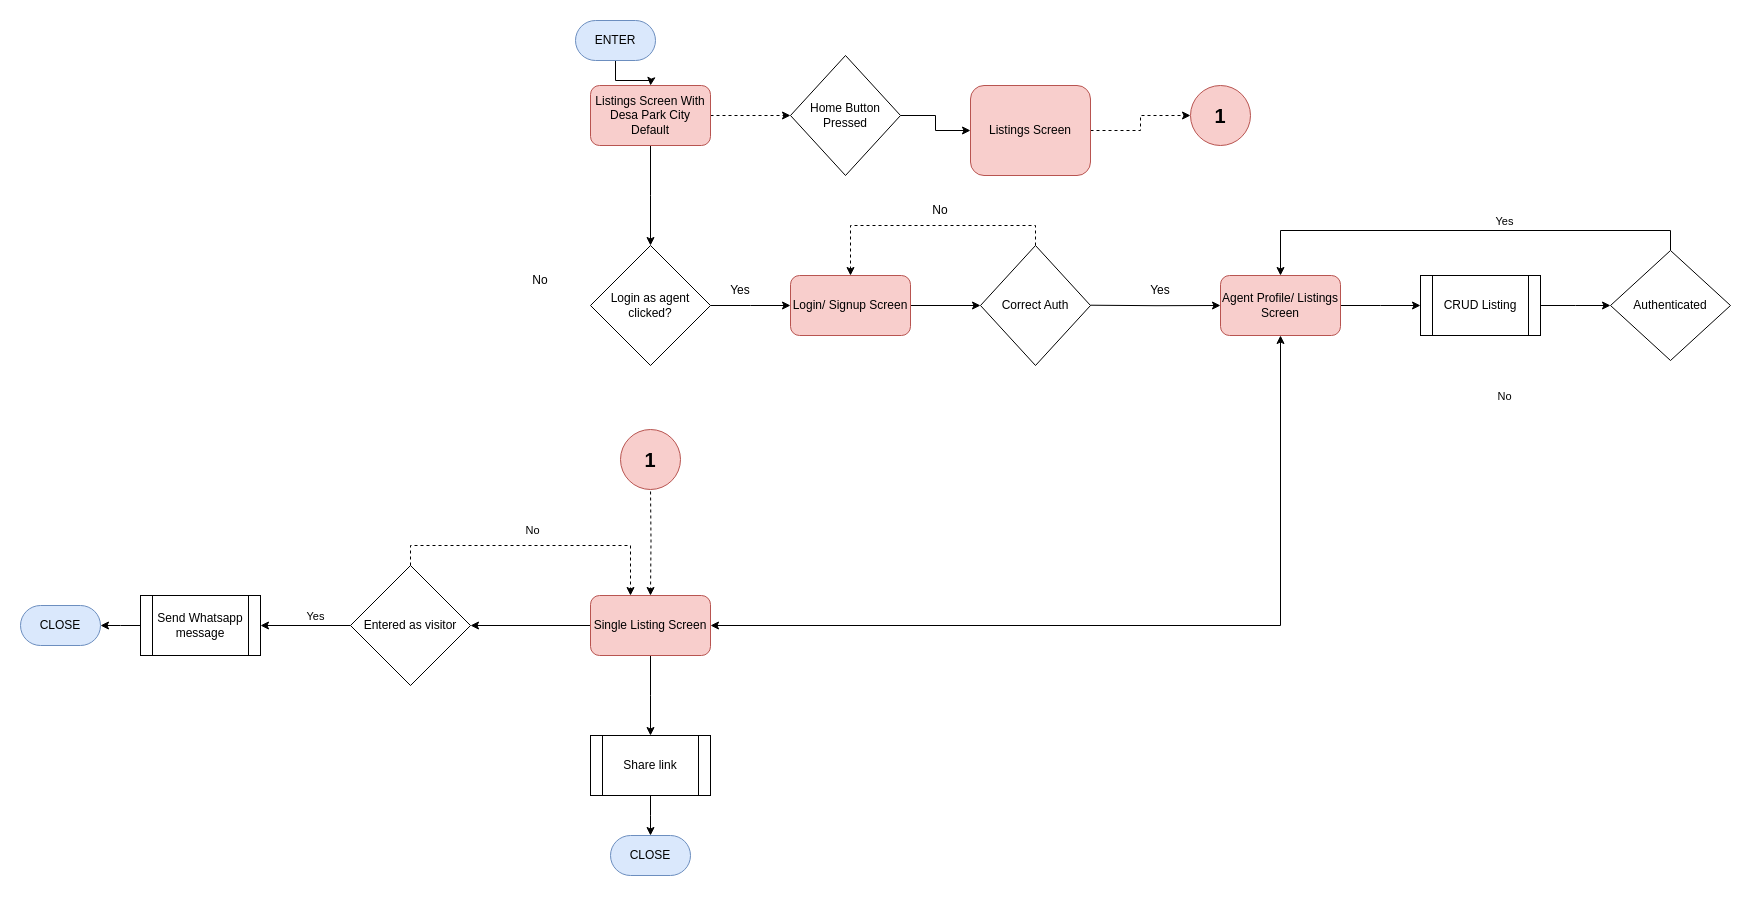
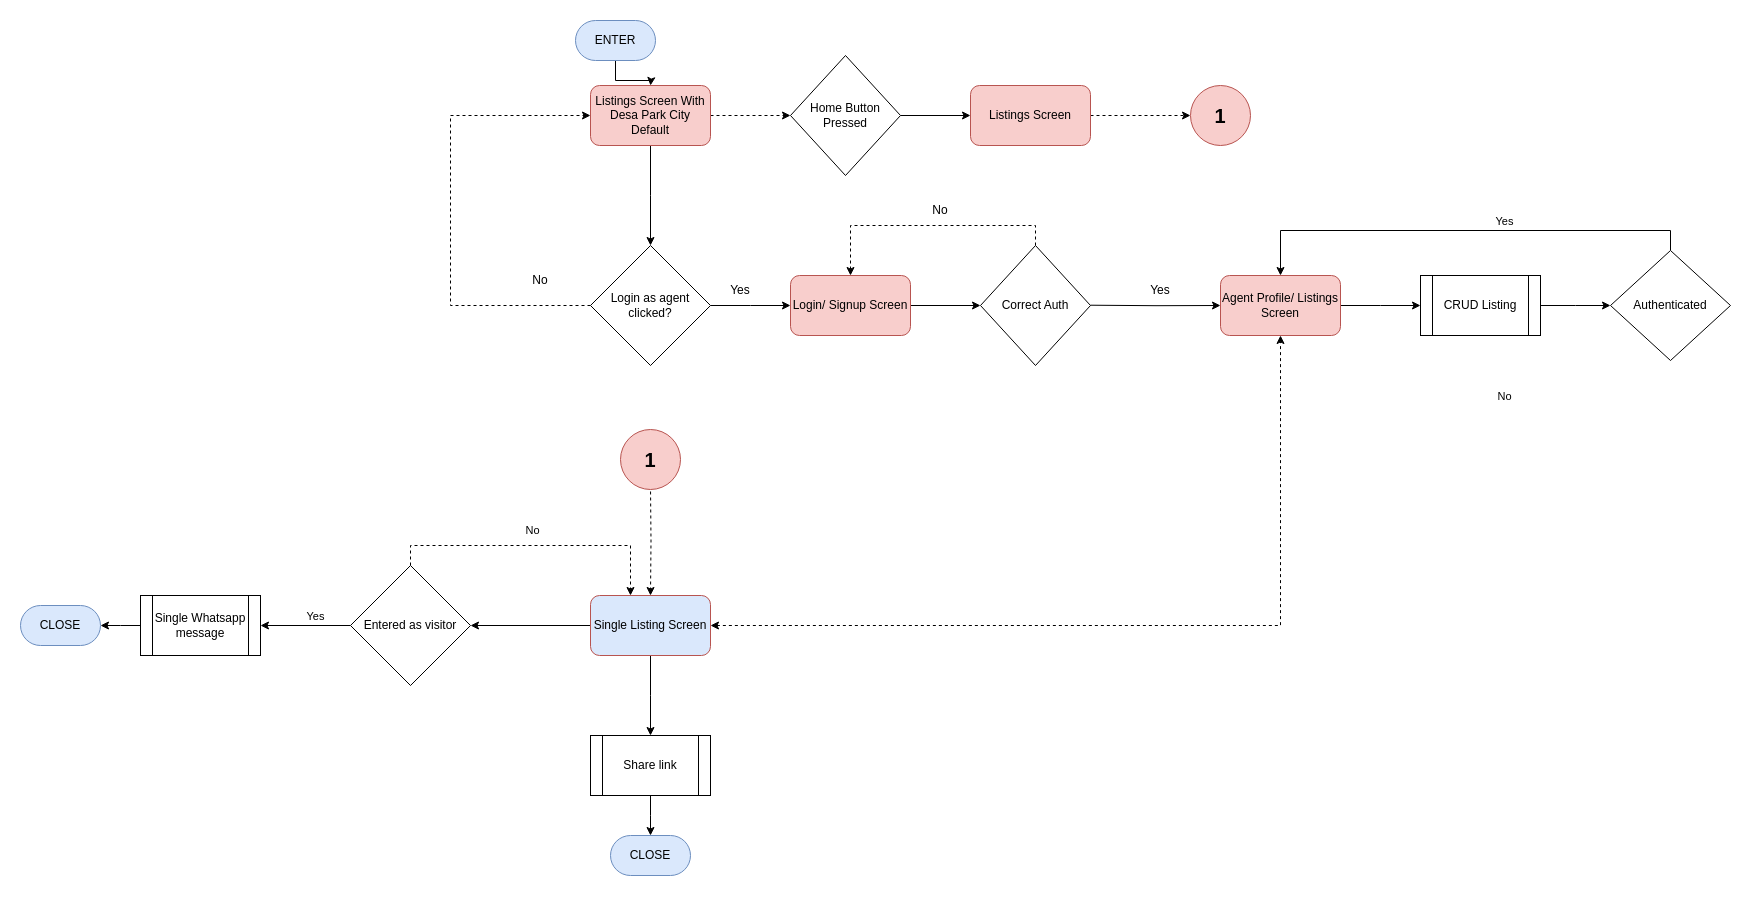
  <mxCell id="0" />
  <mxCell id="1" parent="0" />
  <mxCell id="2" style="edgeStyle=orthogonalEdgeStyle;rounded=0;orthogonalLoop=1;jettySize=auto;html=1;" parent="1" source="3" edge="1"><mxGeometry relative="1" as="geometry"><mxPoint x="650" y="85" as="targetPoint" /></mxGeometry></mxCell>
  <mxCell id="3" value="ENTER" style="rounded=1;whiteSpace=wrap;html=1;fontSize=12;glass=0;strokeWidth=1;shadow=0;arcSize=50;fillColor=#dae8fc;strokeColor=#6c8ebf;" parent="1" vertex="1"><mxGeometry x="575" y="20" width="80" height="40" as="geometry" /></mxCell>
  <mxCell id="4" style="edgeStyle=orthogonalEdgeStyle;rounded=0;orthogonalLoop=1;jettySize=auto;html=1;" parent="1" source="6" edge="1"><mxGeometry relative="1" as="geometry"><mxPoint x="650" y="245" as="targetPoint" /></mxGeometry></mxCell>
  <mxCell id="5" style="edgeStyle=orthogonalEdgeStyle;rounded=0;orthogonalLoop=1;jettySize=auto;html=1;dashed=1;" edge="1" parent="1" source="6"><mxGeometry relative="1" as="geometry"><mxPoint x="790" y="115" as="targetPoint" /></mxGeometry></mxCell>
  <mxCell id="6" value="Listings Screen With Desa Park City Default" style="rounded=1;whiteSpace=wrap;html=1;fillColor=#f8cecc;strokeColor=#b85450;" parent="1" vertex="1"><mxGeometry x="590" y="85" width="120" height="60" as="geometry" /></mxCell>
  <mxCell id="7" style="edgeStyle=orthogonalEdgeStyle;rounded=0;orthogonalLoop=1;jettySize=auto;html=1;" parent="1" source="9" edge="1"><mxGeometry relative="1" as="geometry"><mxPoint x="790" y="305" as="targetPoint" /></mxGeometry></mxCell>
+ <mxCell id="8" style="edgeStyle=orthogonalEdgeStyle;rounded=0;orthogonalLoop=1;jettySize=auto;html=1;dashed=1;entryX=0;entryY=0.5;entryDx=0;entryDy=0;" parent="1" source="9" edge="1" target="6"><mxGeometry relative="1" as="geometry"><mxPoint x="650" y="445" as="targetPoint" /><Array as="points"><mxPoint y="305" x="450" /><mxPoint y="115" x="450" /></Array></mxGeometry></mxCell>
  <mxCell id="9" value="Login as agent clicked?" style="rhombus;whiteSpace=wrap;html=1;" parent="1" vertex="1"><mxGeometry x="590" y="245" width="120" height="120" as="geometry" /></mxCell>
  <mxCell id="10" value="Yes" style="text;html=1;strokeColor=none;fillColor=none;align=center;verticalAlign=middle;whiteSpace=wrap;rounded=0;" parent="1" vertex="1"><mxGeometry x="710" y="275" width="60" height="30" as="geometry" /></mxCell>
  <mxCell id="11" value="No" style="text;html=1;strokeColor=none;fillColor=none;align=center;verticalAlign=middle;whiteSpace=wrap;rounded=0;" parent="1" vertex="1"><mxGeometry x="510" y="265" width="60" height="30" as="geometry" /></mxCell>
  <mxCell id="12" style="edgeStyle=orthogonalEdgeStyle;rounded=0;orthogonalLoop=1;jettySize=auto;html=1;" parent="1" source="13" edge="1"><mxGeometry relative="1" as="geometry"><mxPoint x="1420" y="305" as="targetPoint" /></mxGeometry></mxCell>
  <mxCell id="13" value="Agent Profile/ Listings Screen" style="rounded=1;whiteSpace=wrap;html=1;glass=0;fillColor=#f8cecc;strokeColor=#b85450;" parent="1" vertex="1"><mxGeometry x="1220" y="275" width="120" height="60" as="geometry" /></mxCell>
  <mxCell id="14" value="Yes" style="text;html=1;strokeColor=none;fillColor=none;align=center;verticalAlign=middle;whiteSpace=wrap;rounded=0;" parent="1" vertex="1"><mxGeometry x="1130" y="275" width="60" height="30" as="geometry" /></mxCell>
  <mxCell id="15" value="No" style="text;html=1;strokeColor=none;fillColor=none;align=center;verticalAlign=middle;whiteSpace=wrap;rounded=0;" parent="1" vertex="1"><mxGeometry x="910" y="195" width="60" height="30" as="geometry" /></mxCell>
- <mxCell id="16" style="edgeStyle=orthogonalEdgeStyle;rounded=0;orthogonalLoop=1;jettySize=auto;html=1;entryX=0.5;entryY=1;entryDx=0;entryDy=0;startArrow=classic;startFill=1;" parent="1" source="19" target="13" edge="1"><mxGeometry relative="1" as="geometry" /></mxCell>
+ <mxCell id="16" style="edgeStyle=orthogonalEdgeStyle;rounded=0;orthogonalLoop=1;jettySize=auto;html=1;entryX=0.5;entryY=1;entryDx=0;entryDy=0;startArrow=classic;startFill=1;dashed=1;" parent="1" source="19" target="13" edge="1"><mxGeometry relative="1" as="geometry" /></mxCell>
  <mxCell id="17" style="edgeStyle=orthogonalEdgeStyle;rounded=0;orthogonalLoop=1;jettySize=auto;html=1;startArrow=none;startFill=0;endArrow=classic;endFill=1;" parent="1" source="19" edge="1"><mxGeometry relative="1" as="geometry"><mxPoint x="650" y="735" as="targetPoint" /></mxGeometry></mxCell>
  <mxCell id="18" style="edgeStyle=orthogonalEdgeStyle;rounded=0;orthogonalLoop=1;jettySize=auto;html=1;startArrow=none;startFill=0;endArrow=classic;endFill=1;" parent="1" source="19" edge="1"><mxGeometry relative="1" as="geometry"><mxPoint x="470" y="625" as="targetPoint" /></mxGeometry></mxCell>
- <mxCell id="19" value="Single Listing Screen" style="rounded=1;whiteSpace=wrap;html=1;fillColor=#f8cecc;strokeColor=#b85450;" parent="1" vertex="1"><mxGeometry x="590" y="595" width="120" height="60" as="geometry" /></mxCell>
+ <mxCell id="19" value="Single Listing Screen" style="rounded=1;whiteSpace=wrap;html=1;fillColor=#dae8fc;strokeColor=#b85450;" parent="1" vertex="1"><mxGeometry x="590" y="595" width="120" height="60" as="geometry" /></mxCell>
  <mxCell id="20" style="edgeStyle=orthogonalEdgeStyle;rounded=0;orthogonalLoop=1;jettySize=auto;html=1;" parent="1" source="21" edge="1"><mxGeometry relative="1" as="geometry"><mxPoint x="1610" y="305" as="targetPoint" /></mxGeometry></mxCell>
  <mxCell id="21" value="CRUD Listing" style="shape=process;whiteSpace=wrap;html=1;backgroundOutline=1;glass=0;sketch=0;" parent="1" vertex="1"><mxGeometry x="1420" y="275" width="120" height="60" as="geometry" /></mxCell>
  <mxCell id="22" style="edgeStyle=orthogonalEdgeStyle;rounded=0;orthogonalLoop=1;jettySize=auto;html=1;exitX=0.5;exitY=0;exitDx=0;exitDy=0;" parent="1" source="24" edge="1"><mxGeometry relative="1" as="geometry"><mxPoint x="1280" y="275" as="targetPoint" /><Array as="points"><mxPoint x="1670" y="230" /><mxPoint x="1280" y="230" /><mxPoint x="1280" y="275" /></Array></mxGeometry></mxCell>
  <mxCell id="23" value="Yes" style="edgeLabel;html=1;align=center;verticalAlign=middle;resizable=0;points=[];" parent="22" vertex="1" connectable="0"><mxGeometry x="-0.176" relative="1" as="geometry"><mxPoint y="-10" as="offset" /></mxGeometry></mxCell>
  <mxCell id="24" value="Authenticated" style="rhombus;whiteSpace=wrap;html=1;glass=0;sketch=0;" parent="1" vertex="1"><mxGeometry x="1610" y="250" width="120" height="110" as="geometry" /></mxCell>
  <mxCell id="25" value="No" style="edgeLabel;html=1;align=center;verticalAlign=middle;resizable=0;points=[];" parent="1" vertex="1" connectable="0"><mxGeometry x="1330" y="365" as="geometry"><mxPoint x="173" y="30" as="offset" /></mxGeometry></mxCell>
  <mxCell id="26" style="edgeStyle=orthogonalEdgeStyle;rounded=0;orthogonalLoop=1;jettySize=auto;html=1;startArrow=none;startFill=0;endArrow=classic;endFill=1;" parent="1" source="27" edge="1"><mxGeometry relative="1" as="geometry"><mxPoint x="650" y="835" as="targetPoint" /></mxGeometry></mxCell>
  <mxCell id="27" value="Share link" style="shape=process;whiteSpace=wrap;html=1;backgroundOutline=1;glass=0;sketch=0;" parent="1" vertex="1"><mxGeometry x="590" y="735" width="120" height="60" as="geometry" /></mxCell>
  <mxCell id="28" style="edgeStyle=orthogonalEdgeStyle;rounded=0;orthogonalLoop=1;jettySize=auto;html=1;startArrow=none;startFill=0;endArrow=classic;endFill=1;" parent="1" edge="1"><mxGeometry relative="1" as="geometry"><mxPoint x="350" y="625" as="sourcePoint" /><mxPoint x="260" y="625" as="targetPoint" /></mxGeometry></mxCell>
  <mxCell id="29" value="Yes" style="edgeLabel;html=1;align=center;verticalAlign=middle;resizable=0;points=[];" parent="28" vertex="1" connectable="0"><mxGeometry x="-0.206" y="-1" relative="1" as="geometry"><mxPoint y="-9" as="offset" /></mxGeometry></mxCell>
  <mxCell id="30" style="edgeStyle=orthogonalEdgeStyle;rounded=0;orthogonalLoop=1;jettySize=auto;html=1;startArrow=none;startFill=0;endArrow=classic;endFill=1;exitX=0.5;exitY=0;exitDx=0;exitDy=0;dashed=1;" parent="1" edge="1"><mxGeometry relative="1" as="geometry"><mxPoint x="410" y="565" as="sourcePoint" /><mxPoint x="630" y="595" as="targetPoint" /><Array as="points"><mxPoint x="410" y="545" /><mxPoint x="630" y="545" /><mxPoint x="630" y="595" /></Array></mxGeometry></mxCell>
  <mxCell id="31" style="edgeStyle=orthogonalEdgeStyle;rounded=0;orthogonalLoop=1;jettySize=auto;html=1;startArrow=none;startFill=0;endArrow=classic;endFill=1;" parent="1" source="32" edge="1"><mxGeometry relative="1" as="geometry"><mxPoint x="100" y="625" as="targetPoint" /></mxGeometry></mxCell>
- <mxCell id="32" value="Send Whatsapp message" style="shape=process;whiteSpace=wrap;html=1;backgroundOutline=1;glass=0;sketch=0;" parent="1" vertex="1"><mxGeometry x="140" y="595" width="120" height="60" as="geometry" /></mxCell>
+ <mxCell id="32" value="Single Whatsapp message" style="shape=process;whiteSpace=wrap;html=1;backgroundOutline=1;glass=0;sketch=0;" parent="1" vertex="1"><mxGeometry x="140" y="595" width="120" height="60" as="geometry" /></mxCell>
  <mxCell id="33" value="No" style="edgeLabel;html=1;align=center;verticalAlign=middle;resizable=0;points=[];" parent="1" vertex="1" connectable="0"><mxGeometry x="539.996" y="535" as="geometry"><mxPoint x="-8" y="-6" as="offset" /></mxGeometry></mxCell>
  <mxCell id="34" value="Entered as visitor" style="rhombus;whiteSpace=wrap;html=1;glass=0;sketch=0;" parent="1" vertex="1"><mxGeometry x="350" y="565" width="120" height="120" as="geometry" /></mxCell>
  <mxCell id="35" value="CLOSE" style="rounded=1;whiteSpace=wrap;html=1;fontSize=12;glass=0;strokeWidth=1;shadow=0;arcSize=50;fillColor=#dae8fc;strokeColor=#6c8ebf;" parent="1" vertex="1"><mxGeometry x="20" y="605" width="80" height="40" as="geometry" /></mxCell>
  <mxCell id="36" value="CLOSE" style="rounded=1;whiteSpace=wrap;html=1;fontSize=12;glass=0;strokeWidth=1;shadow=0;arcSize=50;fillColor=#dae8fc;strokeColor=#6c8ebf;" parent="1" vertex="1"><mxGeometry x="610" y="835" width="80" height="40" as="geometry" /></mxCell>
  <mxCell id="37" style="edgeStyle=orthogonalEdgeStyle;rounded=0;orthogonalLoop=1;jettySize=auto;html=1;entryX=0.5;entryY=0;entryDx=0;entryDy=0;exitX=0.5;exitY=0;exitDx=0;exitDy=0;dashed=1;" edge="1" parent="1" source="38" target="40"><mxGeometry relative="1" as="geometry" /></mxCell>
  <mxCell id="38" value="Correct Auth" style="rhombus;whiteSpace=wrap;html=1;glass=0;sketch=0;" vertex="1" parent="1"><mxGeometry x="980" y="245" width="110" height="120" as="geometry" /></mxCell>
  <mxCell id="39" style="edgeStyle=orthogonalEdgeStyle;rounded=0;orthogonalLoop=1;jettySize=auto;html=1;" edge="1" parent="1" source="40" target="38"><mxGeometry relative="1" as="geometry" /></mxCell>
  <mxCell id="40" value="Login/ Signup Screen" style="rounded=1;whiteSpace=wrap;html=1;glass=0;fillColor=#f8cecc;strokeColor=#b85450;" vertex="1" parent="1"><mxGeometry x="790" y="275" width="120" height="60" as="geometry" /></mxCell>
  <mxCell id="41" style="edgeStyle=orthogonalEdgeStyle;rounded=0;orthogonalLoop=1;jettySize=auto;html=1;entryX=0;entryY=0.5;entryDx=0;entryDy=0;" edge="1" parent="1" target="13"><mxGeometry relative="1" as="geometry"><mxPoint x="1170" y="304.71" as="targetPoint" /><mxPoint x="1090" y="304.71" as="sourcePoint" /></mxGeometry></mxCell>
  <mxCell id="42" style="edgeStyle=orthogonalEdgeStyle;rounded=0;orthogonalLoop=1;jettySize=auto;html=1;dashed=0;entryX=0;entryY=0.5;entryDx=0;entryDy=0;" edge="1" parent="1" source="43" target="45"><mxGeometry relative="1" as="geometry"><mxPoint x="965" y="115" as="targetPoint" /></mxGeometry></mxCell>
  <mxCell id="43" value="Home Button Pressed" style="rhombus;whiteSpace=wrap;html=1;glass=0;sketch=0;" vertex="1" parent="1"><mxGeometry x="790" y="55" width="110" height="120" as="geometry" /></mxCell>
  <mxCell id="44" style="edgeStyle=orthogonalEdgeStyle;rounded=0;orthogonalLoop=1;jettySize=auto;html=1;entryX=0;entryY=0.5;entryDx=0;entryDy=0;dashed=1;" edge="1" parent="1" source="45" target="46"><mxGeometry relative="1" as="geometry" /></mxCell>
- <mxCell id="45" value="Listings Screen" style="rounded=1;whiteSpace=wrap;html=1;fillColor=#f8cecc;strokeColor=#b85450;" vertex="1" parent="1"><mxGeometry x="970" y="85" width="120" height="90" as="geometry" /></mxCell>
+ <mxCell id="45" value="Listings Screen" style="rounded=1;whiteSpace=wrap;html=1;fillColor=#f8cecc;strokeColor=#b85450;" vertex="1" parent="1"><mxGeometry x="970" y="85" width="120" height="60" as="geometry" /></mxCell>
  <mxCell id="46" value="&lt;b&gt;&lt;font style=&quot;font-size: 20px;&quot;&gt;1&lt;/font&gt;&lt;/b&gt;" style="ellipse;whiteSpace=wrap;html=1;fillColor=#f8cecc;strokeColor=#b85450;rounded=1;" vertex="1" parent="1"><mxGeometry x="1190" y="85" width="60" height="60" as="geometry" /></mxCell>
  <mxCell id="47" style="edgeStyle=orthogonalEdgeStyle;rounded=0;orthogonalLoop=1;jettySize=auto;html=1;dashed=1;fontSize=20;" edge="1" parent="1" target="19"><mxGeometry relative="1" as="geometry"><mxPoint x="650" y="485" as="sourcePoint" /></mxGeometry></mxCell>
  <mxCell id="48" value="&lt;b&gt;&lt;font style=&quot;font-size: 20px;&quot;&gt;1&lt;/font&gt;&lt;/b&gt;" style="ellipse;whiteSpace=wrap;html=1;fillColor=#f8cecc;strokeColor=#b85450;rounded=1;" vertex="1" parent="1"><mxGeometry x="620" y="429" width="60" height="60" as="geometry" /></mxCell>
